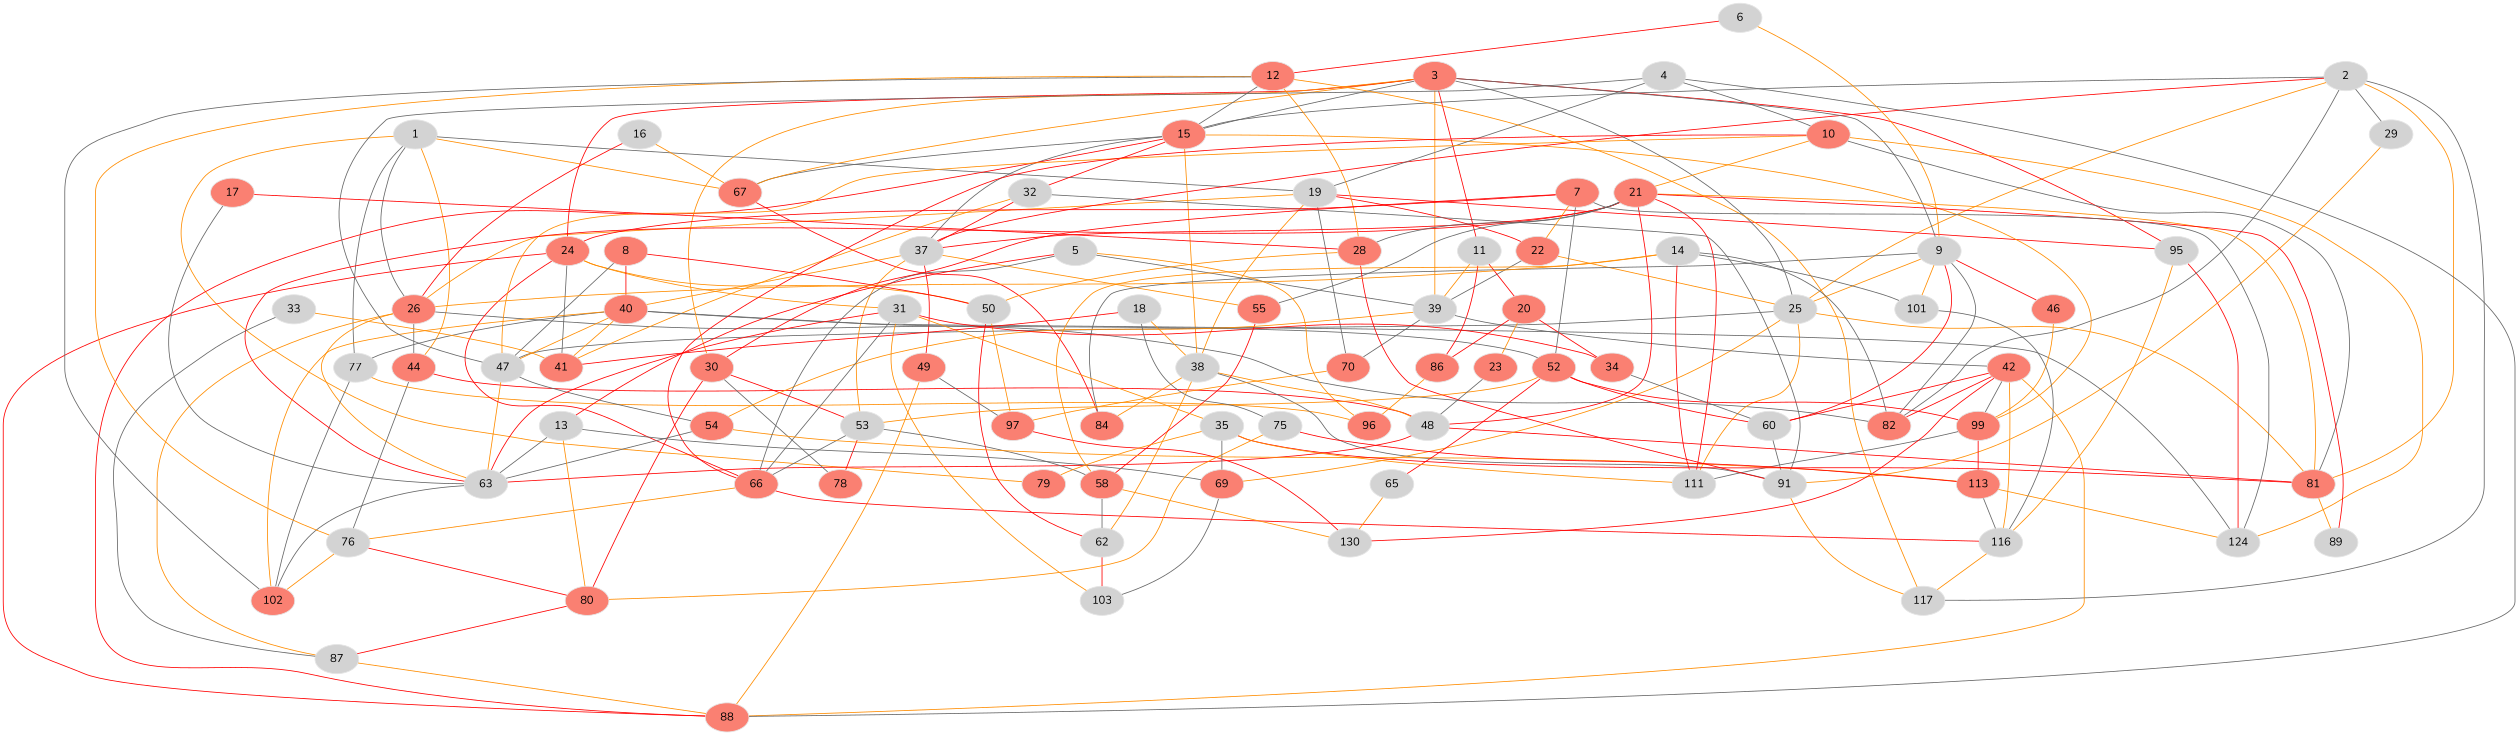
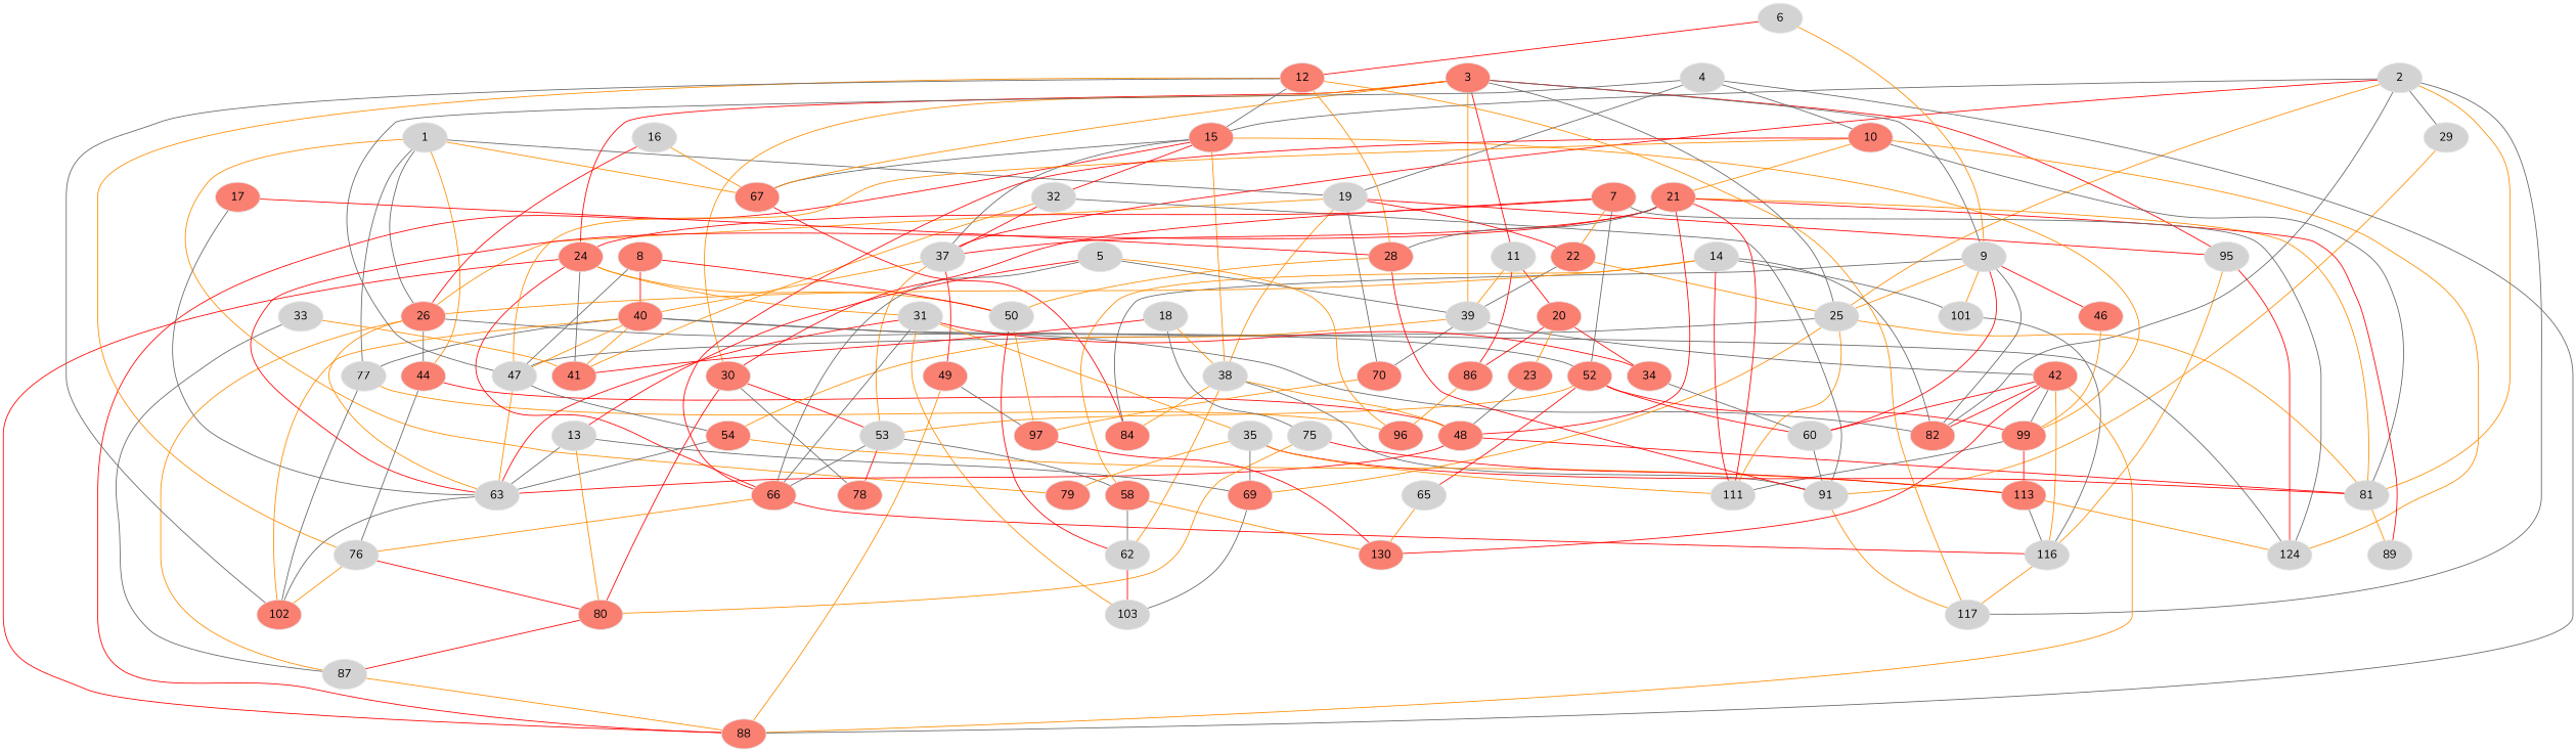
  graph {
    fontname=Nunito
    node [color=gray90 fillcolor=salmon fontname=Nunito style=filled]
    edge [color=darkorange fontname=Nunito]
    1 [fillcolor=lightgrey super="+98"]
    19 [fillcolor=lightgrey super="+107"]
    26 [super="+43"]
    44 [super="+128"]
    67
    77 [fillcolor=lightgrey]
    79
    95 [fillcolor=lightgrey]
    22 [super="+129"]
    38 [fillcolor=lightgrey super="+100"]
    70
    82
    63 [fillcolor=lightgrey super="+112"]
    87 [fillcolor=lightgrey]
    76 [fillcolor=lightgrey super="+104"]
-   48 [fillcolor=lightgrey super="+90"]
+   48 [super="+90"]
    84
    96 [super="+122"]
    102
    2 [fillcolor=lightgrey super="+27"]
    15 [super="+71"]
    25 [fillcolor=lightgrey super="+59"]
    29 [fillcolor=lightgrey]
    37 [fillcolor=lightgrey super="+56"]
-   81 [super="+120"]
+   81 [fillcolor=lightgrey super="+120"]
    117 [fillcolor=lightgrey]
    88 [super="+92"]
    99 [super="+108"]
    32 [fillcolor=lightgrey]
    47 [fillcolor=lightgrey super="+114"]
    69 [super="+73"]
    111 [fillcolor=lightgrey]
    91 [fillcolor=lightgrey super="+106"]
    40 [super="+123"]
-   55 [super="+57"]
    53 [fillcolor=lightgrey super="+61"]
    49
    89 [fillcolor=lightgrey]
    3 [super="+36"]
    9 [fillcolor=lightgrey super="+64"]
    11 [fillcolor=lightgrey]
    24 [super="+125"]
    30 [super="+51"]
    39 [fillcolor=lightgrey super="+127"]
    46
    60 [fillcolor=lightgrey super="+109"]
    101 [fillcolor=lightgrey]
    20
    86
    66 [super="+126"]
    50 [fillcolor=lightgrey super="+115"]
    41 [super="+110"]
    31 [fillcolor=lightgrey super="+94"]
    80 [super="+93"]
    78
    42 [super="+121"]
    54
    124 [fillcolor=lightgrey]
    116 [fillcolor=lightgrey]
    4 [fillcolor=lightgrey super="+105"]
    10
    21 [super="+74"]
    5 [fillcolor=lightgrey]
    13 [fillcolor=lightgrey]
    6 [fillcolor=lightgrey]
    12
    28 [super="+68"]
    113
    7 [super="+45"]
    52 [super="+119"]
    65 [fillcolor=lightgrey]
    8
    62 [fillcolor=lightgrey super="+118"]
    97
    23
    34
    103 [fillcolor=lightgrey]
    14 [fillcolor=lightgrey]
    58
-   130 [fillcolor=lightgrey]
+   130
    16 [fillcolor=lightgrey]
    17
    18 [fillcolor=lightgrey super="+85"]
    75 [fillcolor=lightgrey super="+83"]
    35 [fillcolor=lightgrey super="+72"]
    33 [fillcolor=lightgrey]
    1 -- 19 [color=gray40]
    1 -- 26 [color=gray40]
    1 -- 44
    1 -- 67
    1 -- 77 [color=gray40]
    1 -- 79
    19 -- 26
    19 -- 95 [color=red]
    19 -- 22 [color=red]
    19 -- 38
    19 -- 70 [color=gray40]
    26 -- 44 [color=gray40]
    26 -- 82 [color=gray40]
    26 -- 63
    26 -- 87
    44 -- 76 [color=gray40]
    44 -- 48 [color=red weight=2]
    67 -- 84 [color=red]
    77 -- 96
    77 -- 102 [color=gray40]
    95 -- 124 [color=red]
    95 -- 116
    22 -- 25
    22 -- 39 [color=gray40]
    38 -- 48
    38 -- 84
    38 -- 91 [color=gray40]
    38 -- 62
    70 -- 97
    63 -- 102 [color=gray40]
    87 -- 88
    76 -- 102
    76 -- 80 [color=red]
    48 -- 63 [color=red]
    48 -- 81 [color=red]
    2 -- 82 [color=gray40]
    2 -- 15 [color=gray40]
    2 -- 25
    2 -- 29 [color=gray40]
    2 -- 37 [color=red]
    2 -- 81
    2 -- 117 [color=gray40]
    15 -- 67 [color=gray40]
    15 -- 38
    15 -- 37 [color=gray40]
    15 -- 88 [color=red]
    15 -- 99
    15 -- 32 [color=red]
    25 -- 81
    25 -- 47 [color=gray40]
    25 -- 69
    25 -- 111
    29 -- 91
    37 -- 40 [weight=2]
-   37 -- 55
    37 -- 53
    37 -- 49 [color=red]
    81 -- 89
    99 -- 111 [color=gray40]
    99 -- 113 [color=red]
    32 -- 37 [color=red]
    32 -- 91 [color=gray40]
    32 -- 41
    47 -- 63
    47 -- 54 [color=gray40]
    69 -- 103 [color=gray40]
    91 -- 117
    40 -- 77 [color=gray40]
    40 -- 102
    40 -- 47
    40 -- 41
    40 -- 124 [color=gray40]
    40 -- 52 [color=gray40]
-   55 -- 58 [color=red]
    53 -- 66 [color=gray40]
    53 -- 78 [color=red]
    53 -- 58 [color=gray40]
    49 -- 88
    49 -- 97 [color=gray40]
    3 -- 67
    3 -- 95 [color=red]
-   3 -- 15 [color=gray40]
    3 -- 25 [color=gray40]
    3 -- 9 [color=gray40]
    3 -- 11 [color=red]
    3 -- 24 [color=red]
    3 -- 30
    3 -- 39
    9 -- 82 [color=gray40]
    9 -- 84 [color=gray40]
    9 -- 25
    9 -- 46 [color=red]
    9 -- 60 [color=red]
    9 -- 101
    11 -- 39
    11 -- 20 [color=red]
    11 -- 86 [color=red]
    24 -- 88 [color=red]
    24 -- 66 [color=red]
    24 -- 50
    24 -- 41 [color=gray40]
    24 -- 31
    30 -- 53 [color=red]
    30 -- 80 [color=red]
    30 -- 78 [color=gray40]
    39 -- 70 [color=gray40]
    39 -- 42 [color=gray40]
    39 -- 54
    46 -- 99
    60 -- 91 [color=gray40]
    101 -- 116 [color=gray40]
    20 -- 86 [color=red]
    20 -- 23
    20 -- 34 [color=red]
    86 -- 96
    66 -- 76
    66 -- 116 [color=red]
    50 -- 62 [color=red]
    50 -- 97
    31 -- 63 [color=red]
    31 -- 66 [color=gray40]
    31 -- 34 [color=red]
    31 -- 103
    31 -- 35
    80 -- 87 [color=red]
    42 -- 82 [color=red]
    42 -- 88
    42 -- 99 [color=gray40]
    42 -- 60 [color=red]
    42 -- 116
    42 -- 130 [color=red]
    54 -- 63 [color=gray40]
    54 -- 113
    116 -- 117
    4 -- 19 [color=gray40]
    4 -- 88 [color=gray40]
    4 -- 47 [color=gray40]
    4 -- 10 [color=gray40]
    10 -- 81 [color=gray40]
    10 -- 47
    10 -- 66 [color=red]
    10 -- 124
    10 -- 21
    21 -- 63 [color=red]
    21 -- 48 [color=red]
    21 -- 37 [color=red]
    21 -- 81
    21 -- 111 [color=red]
-   21 -- 55 [color=gray40]
    21 -- 89 [color=red]
    21 -- 28 [color=gray40]
    5 -- 96
    5 -- 39 [color=gray40]
    5 -- 66 [color=gray40]
    5 -- 13 [color=red]
    13 -- 63 [color=gray40]
    13 -- 69 [color=gray40]
    13 -- 80
    6 -- 9
    6 -- 12 [color=red]
    12 -- 76
    12 -- 102 [color=gray40]
    12 -- 15 [color=gray40]
    12 -- 117
    12 -- 28
    28 -- 91 [color=red]
    28 -- 50
    113 -- 124
    113 -- 116 [color=gray40]
    7 -- 22
    7 -- 24 [color=red]
    7 -- 30 [color=red]
    7 -- 124 [color=gray40]
    7 -- 52 [color=gray40 weight=2]
    52 -- 99 [color=red]
    52 -- 53
    52 -- 60 [color=red]
    52 -- 65 [color=red]
    65 -- 130
    8 -- 47 [color=gray40]
    8 -- 40 [color=red]
    8 -- 50 [color=red]
    62 -- 103 [color=red]
    97 -- 130 [color=red]
    23 -- 48 [color=gray40]
    34 -- 60 [color=gray40]
    14 -- 26
    14 -- 82 [color=gray40]
    14 -- 111 [color=red]
    14 -- 101 [color=gray40]
    14 -- 58
    58 -- 62 [color=gray40]
    58 -- 130
    16 -- 26 [color=red]
    16 -- 67
    17 -- 63 [color=gray40]
    17 -- 28 [color=red]
    18 -- 38
    18 -- 41 [color=red]
    18 -- 75 [color=gray40 weight=2]
    75 -- 80 [weight=2]
    75 -- 113 [color=red]
    35 -- 79 [weight=2]
    35 -- 81 [color=red]
    35 -- 69 [color=gray40]
    35 -- 111
    33 -- 87 [color=gray40]
    33 -- 41
  }
